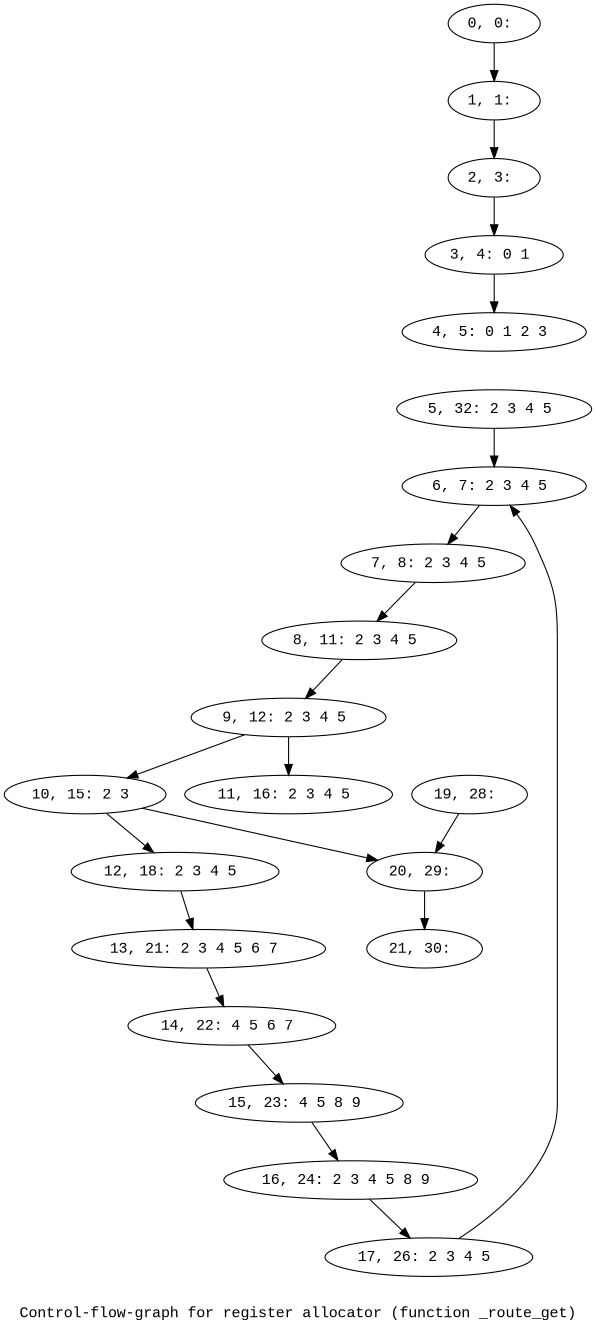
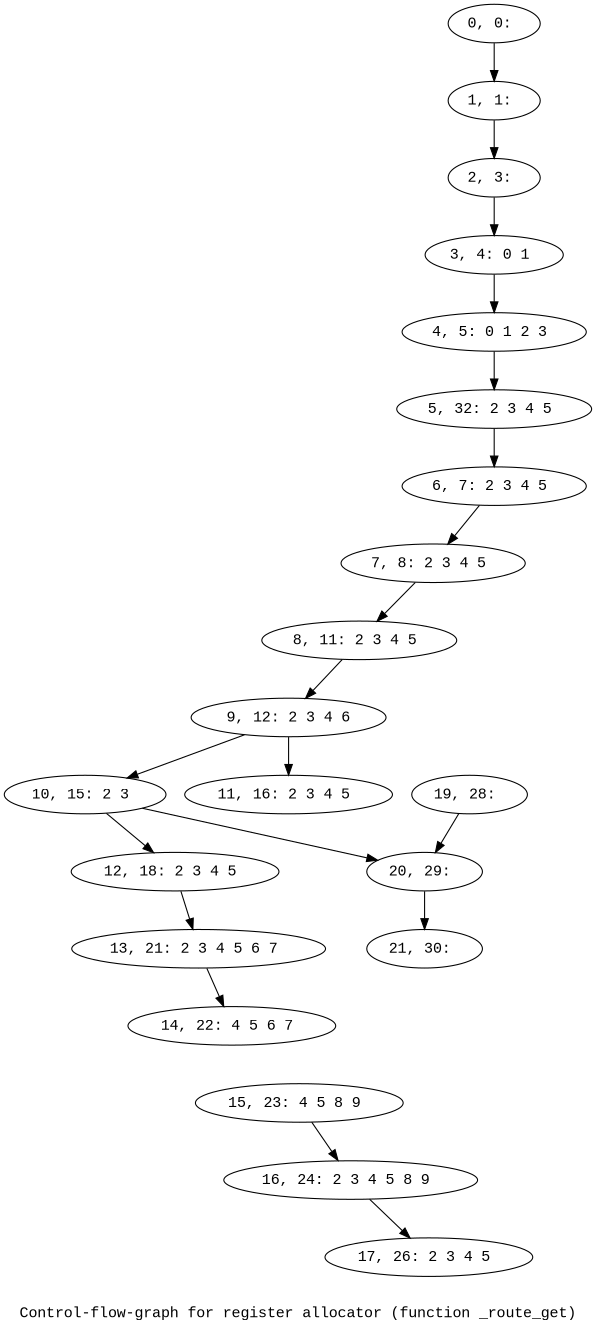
  digraph {
    fontname="Liberation Mono"
    label="Control-flow-graph for register allocator (function _route_get)"
    node [fontname="Liberation Mono"]
    edge [fontname="Liberation Mono"]
    n1 [label="0, 0: "]
    n2 [label="1, 1: "]
    n3 [label="2, 3: "]
    n4 [label="3, 4: 0 1 "]
    n5 [label="4, 5: 0 1 2 3 "]
    n6 [label="5, 32: 2 3 4 5 "]
    n7 [label="6, 7: 2 3 4 5 "]
    n8 [label="7, 8: 2 3 4 5 "]
    n9 [label="8, 11: 2 3 4 5 "]
-   n10 [label="9, 12: 2 3 4 5 "]
+   n10 [label="9, 12: 2 3 4 6"]
    n11 [label="10, 15: 2 3 "]
    n12 [label="11, 16: 2 3 4 5 "]
    n13 [label="20, 29: "]
    n14 [label="12, 18: 2 3 4 5 "]
    n15 [label="21, 30: "]
    n16 [label="13, 21: 2 3 4 5 6 7 "]
    n17 [label="14, 22: 4 5 6 7 "]
    n18 [label="15, 23: 4 5 8 9 "]
    n19 [label="16, 24: 2 3 4 5 8 9 "]
    n20 [label="17, 26: 2 3 4 5 "]
    n21 [label="19, 28: "]
    n1 -> n2
    n2 -> n3
    n3 -> n4
    n4 -> n5
+   n5 -> n6
    n6 -> n7
    n7 -> n8
    n8 -> n9
    n9 -> n10
    n10 -> n11
    n10 -> n12
    n11 -> n13
    n11 -> n14
    n13 -> n15
    n14 -> n16
    n16 -> n17
-   n17 -> n18
    n18 -> n19
    n19 -> n20
-   n20 -> n7
    n21 -> n13
  }
